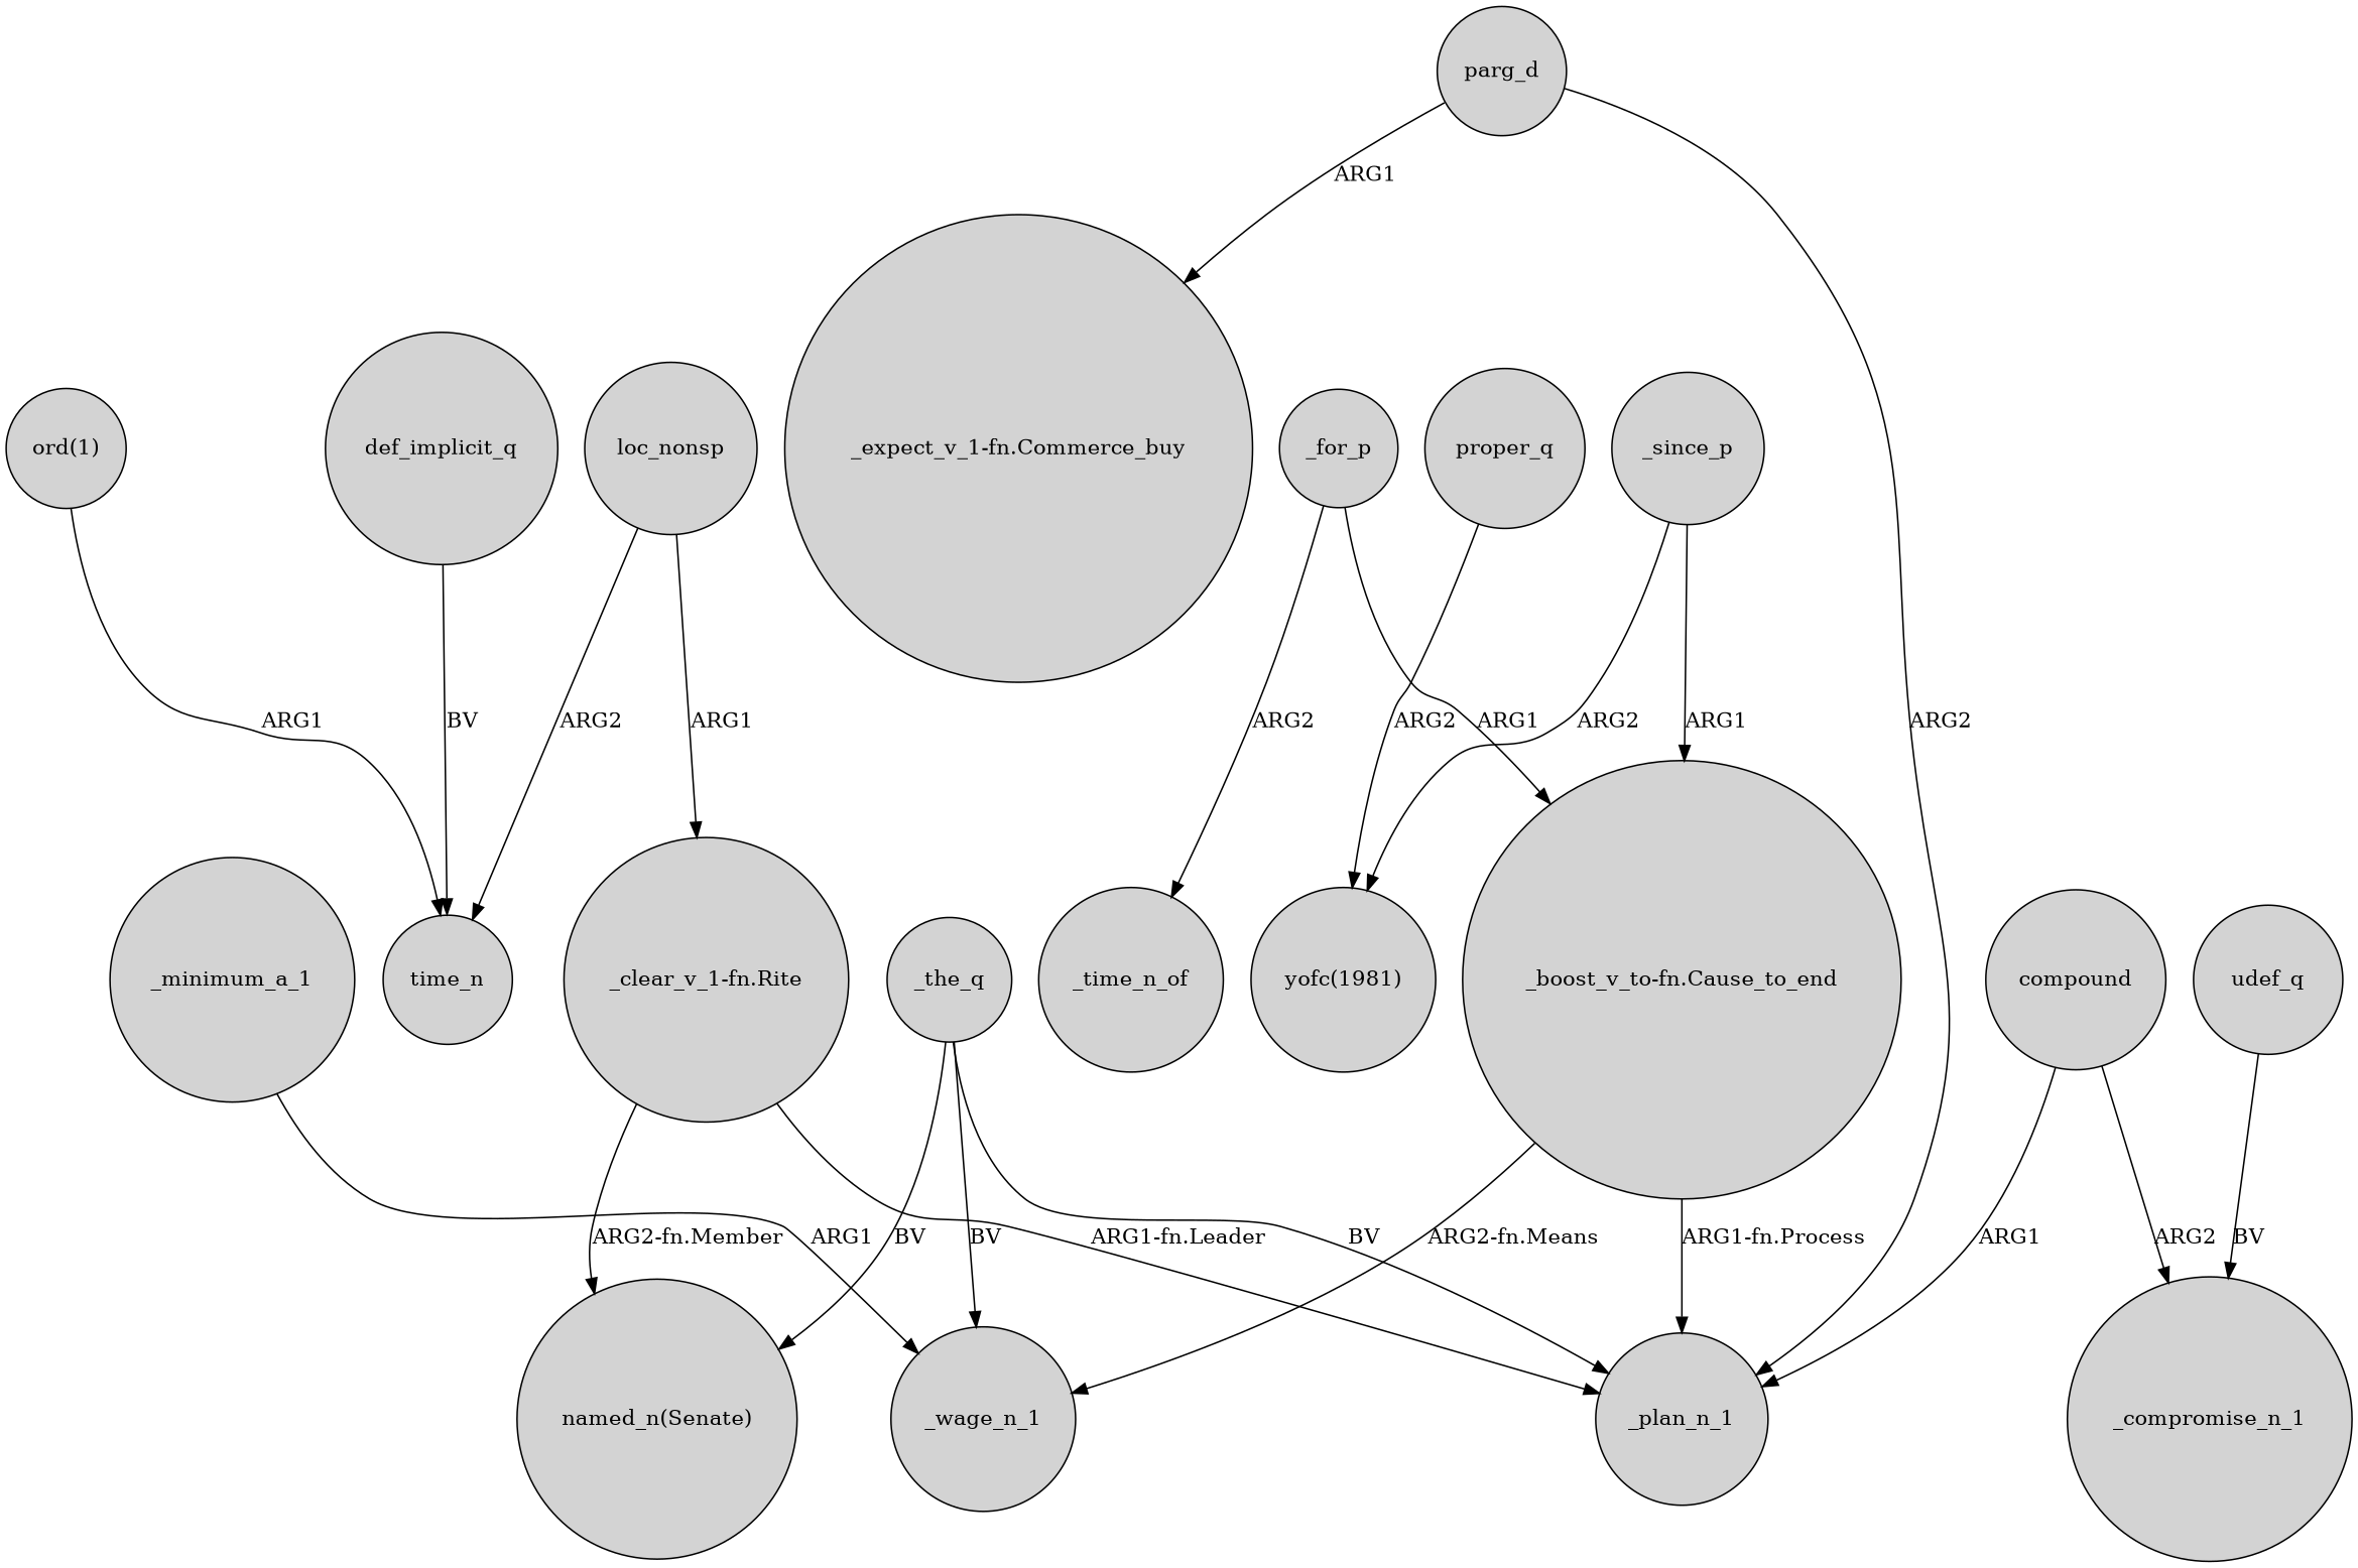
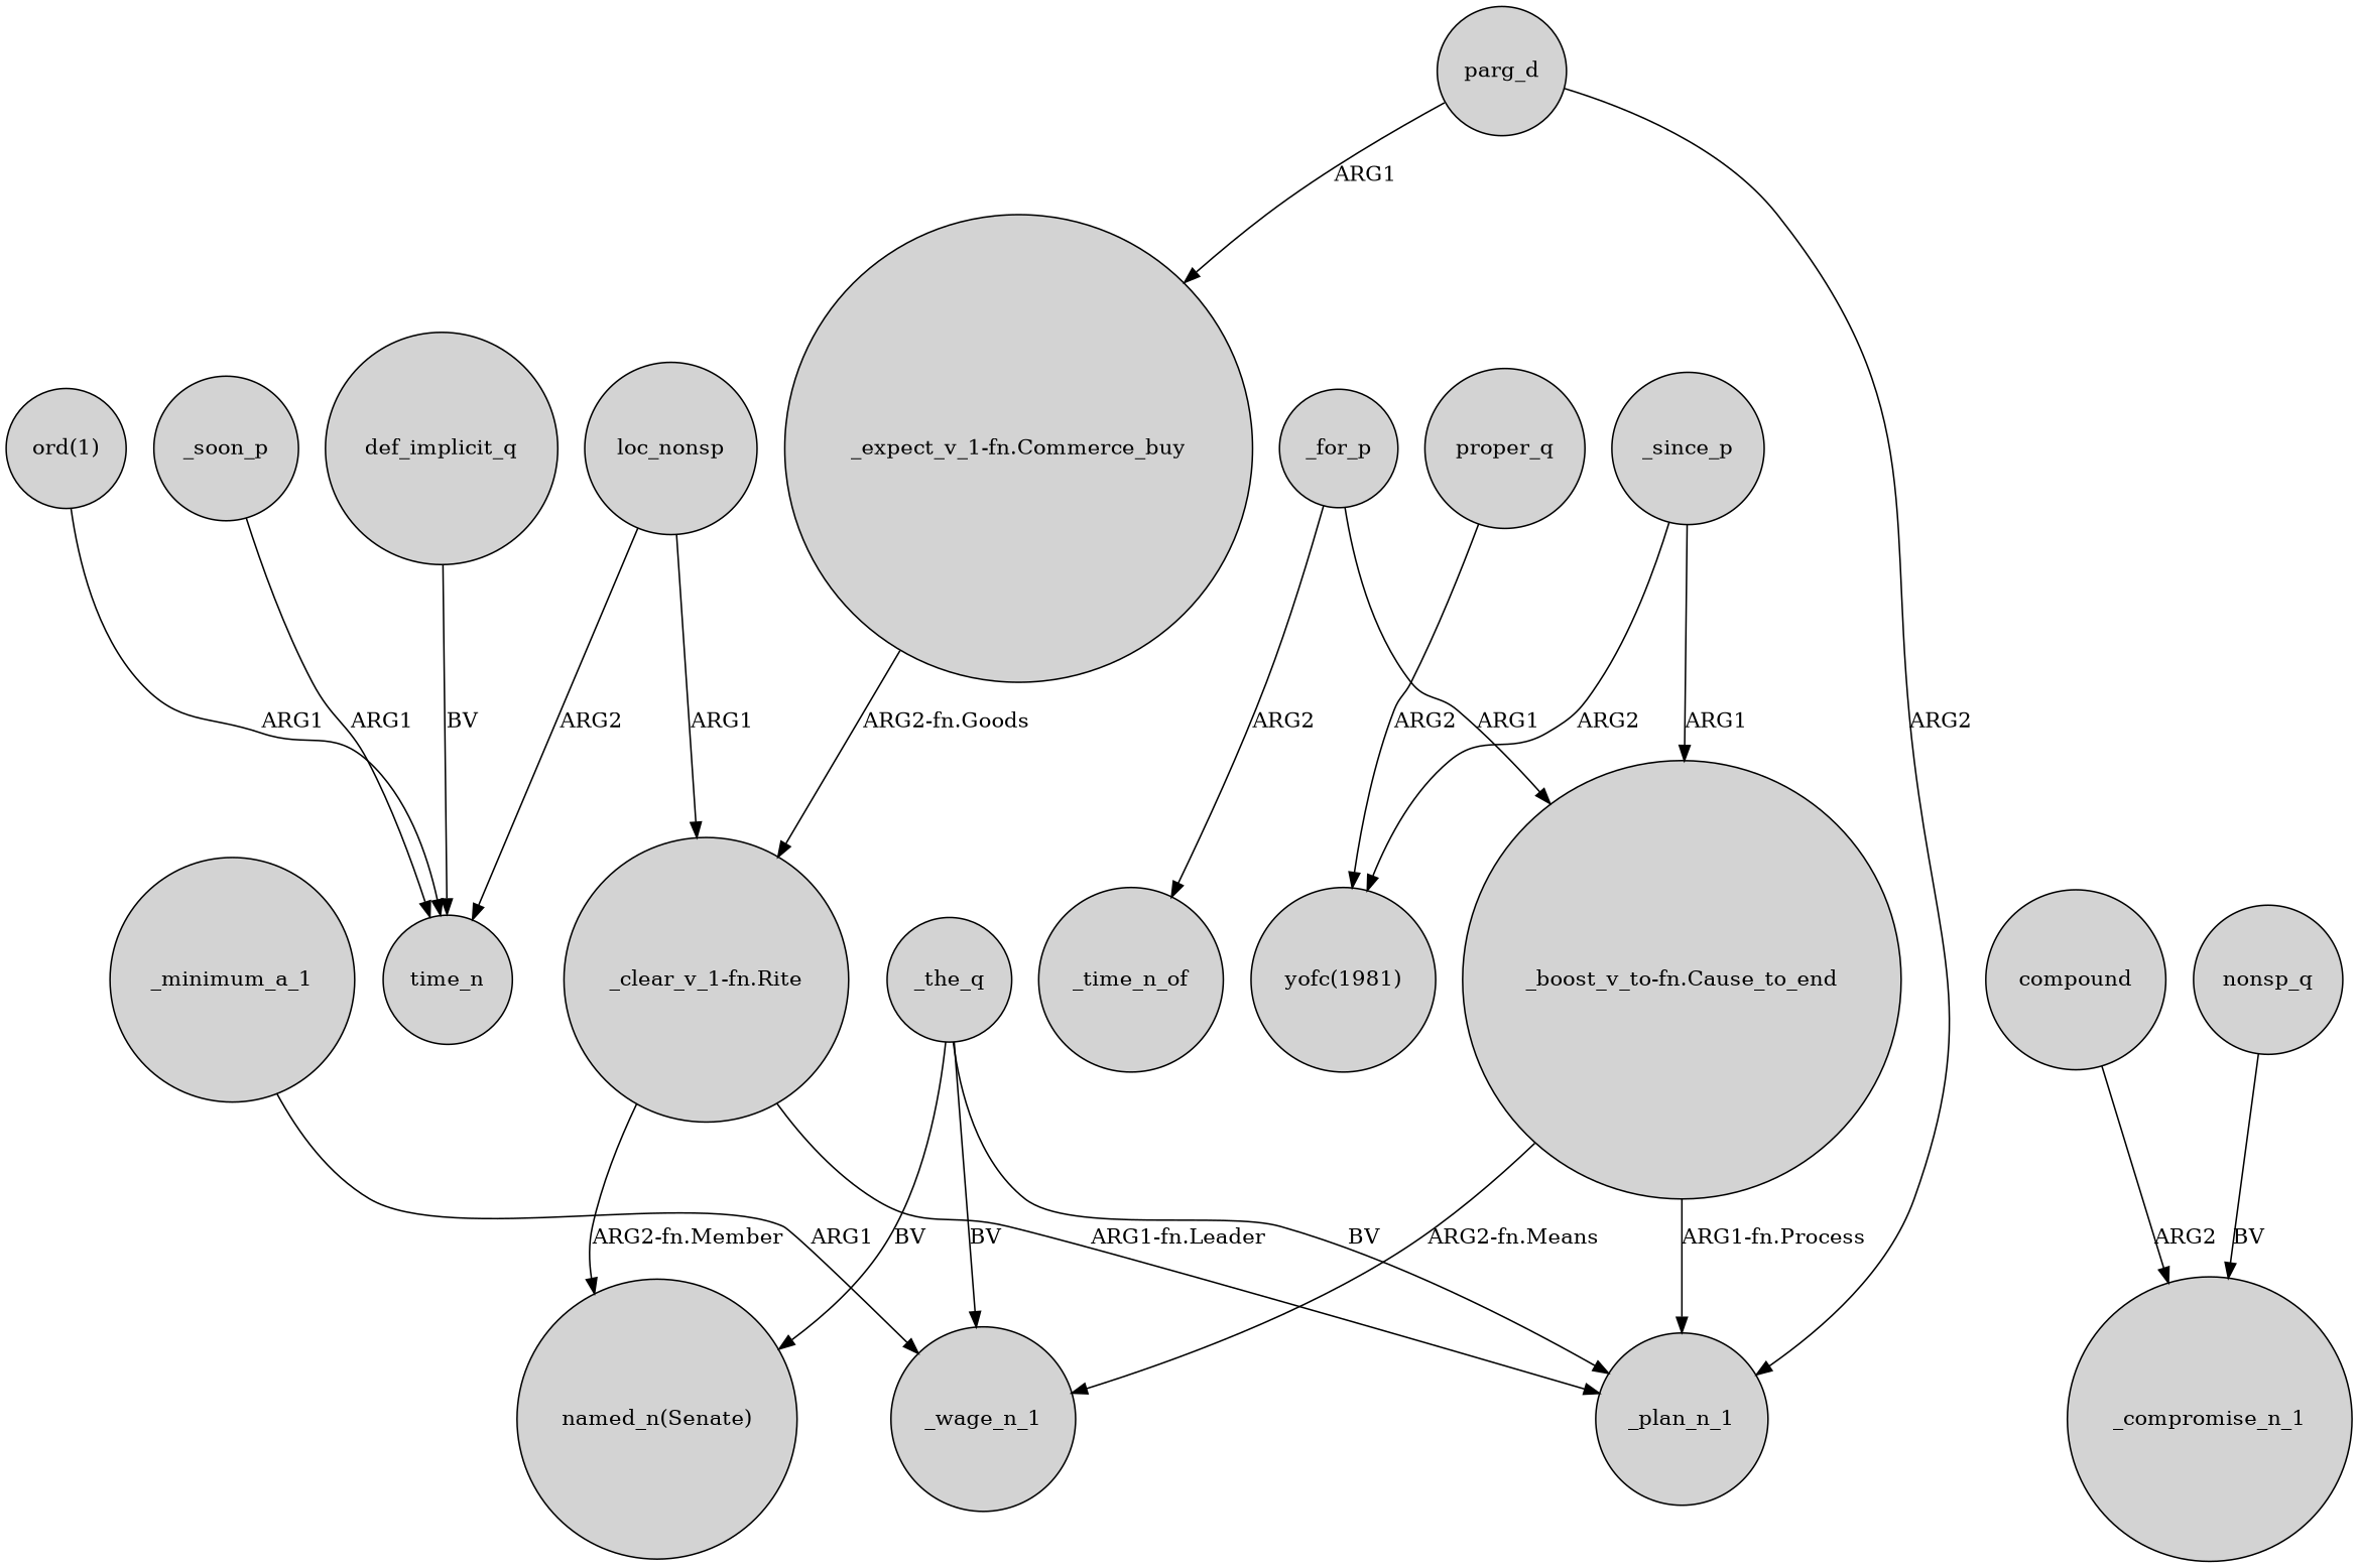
  digraph {
    node [shape=circle style=filled]
    "_boost_v_to-fn.Cause_to_end"
    _plan_n_1
    _wage_n_1
    _since_p
    "yofc(1981)"
-   udef_q
+   udef_q [label=nonsp_q]
    _compromise_n_1
    _the_q
    "named_n(Senate)"
    parg_d
    "_expect_v_1-fn.Commerce_buy"
    "_clear_v_1-fn.Rite"
    loc_nonsp
    time_n
    _minimum_a_1
    "ord(1)"
+   _soon_p
    compound
    _for_p
    _time_n_of
    proper_q
    def_implicit_q
    "_boost_v_to-fn.Cause_to_end" -> _plan_n_1 [label="ARG1-fn.Process"]
    "_boost_v_to-fn.Cause_to_end" -> _wage_n_1 [label="ARG2-fn.Means"]
    _since_p -> "_boost_v_to-fn.Cause_to_end" [label=ARG1]
    _since_p -> "yofc(1981)" [label=ARG2]
    udef_q -> _compromise_n_1 [label=BV]
    _the_q -> _plan_n_1 [label=BV]
    _the_q -> _wage_n_1 [label=BV]
    _the_q -> "named_n(Senate)" [label=BV]
    parg_d -> _plan_n_1 [label=ARG2]
    parg_d -> "_expect_v_1-fn.Commerce_buy" [label=ARG1]
+   "_expect_v_1-fn.Commerce_buy" -> "_clear_v_1-fn.Rite" [label="ARG2-fn.Goods"]
    "_clear_v_1-fn.Rite" -> _plan_n_1 [label="ARG1-fn.Leader"]
    "_clear_v_1-fn.Rite" -> "named_n(Senate)" [label="ARG2-fn.Member"]
    loc_nonsp -> "_clear_v_1-fn.Rite" [label=ARG1]
    loc_nonsp -> time_n [label=ARG2]
    _minimum_a_1 -> _wage_n_1 [label=ARG1]
    "ord(1)" -> time_n [label=ARG1]
-   compound -> _plan_n_1 [label=ARG1]
+   _soon_p -> time_n [label=ARG1]
    compound -> _compromise_n_1 [label=ARG2]
    _for_p -> "_boost_v_to-fn.Cause_to_end" [label=ARG1]
    _for_p -> _time_n_of [label=ARG2]
    proper_q -> "yofc(1981)" [label=ARG2]
    def_implicit_q -> time_n [label=BV]
  }
